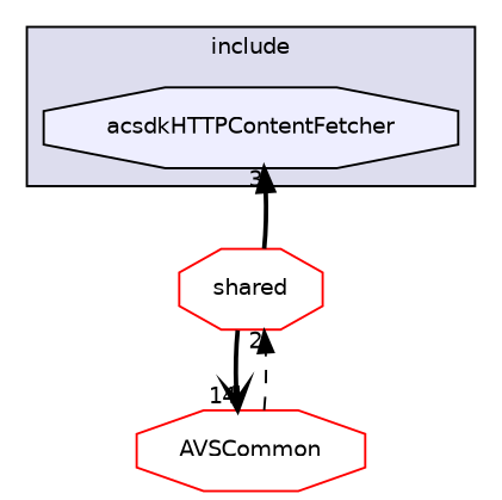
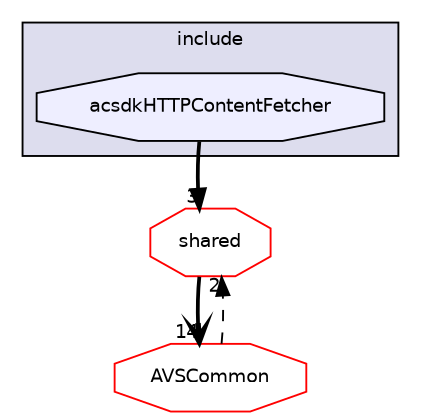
  digraph {
    compound=true
    node [fillcolor=white fontname=Helvetica fontsize=10 shape=octagon style=filled color=red]
    edge [arrowhead=normal labeldistance=1.5 labelfontname=Helvetica labelfontsize=10 style=bold]
    n1 [fillcolor="#eeeeff" label=acsdkHTTPContentFetcher pencolor=black color=""]
    n2 [label=shared]
    n3 [label=AVSCommon]
    subgraph cluster_1 {
      bgcolor="#ddddee"
      fontname=Helvetica
      fontsize=10
      label=include
      pencolor=black
      n1
    }
-   n2 -> n1 [headlabel=3]
+   n1 -> n2 [headlabel=3]
    n2 -> n3 [arrowhead=vee headlabel=14]
    n3 -> n2 [headlabel=2 style=dashed]
  }
